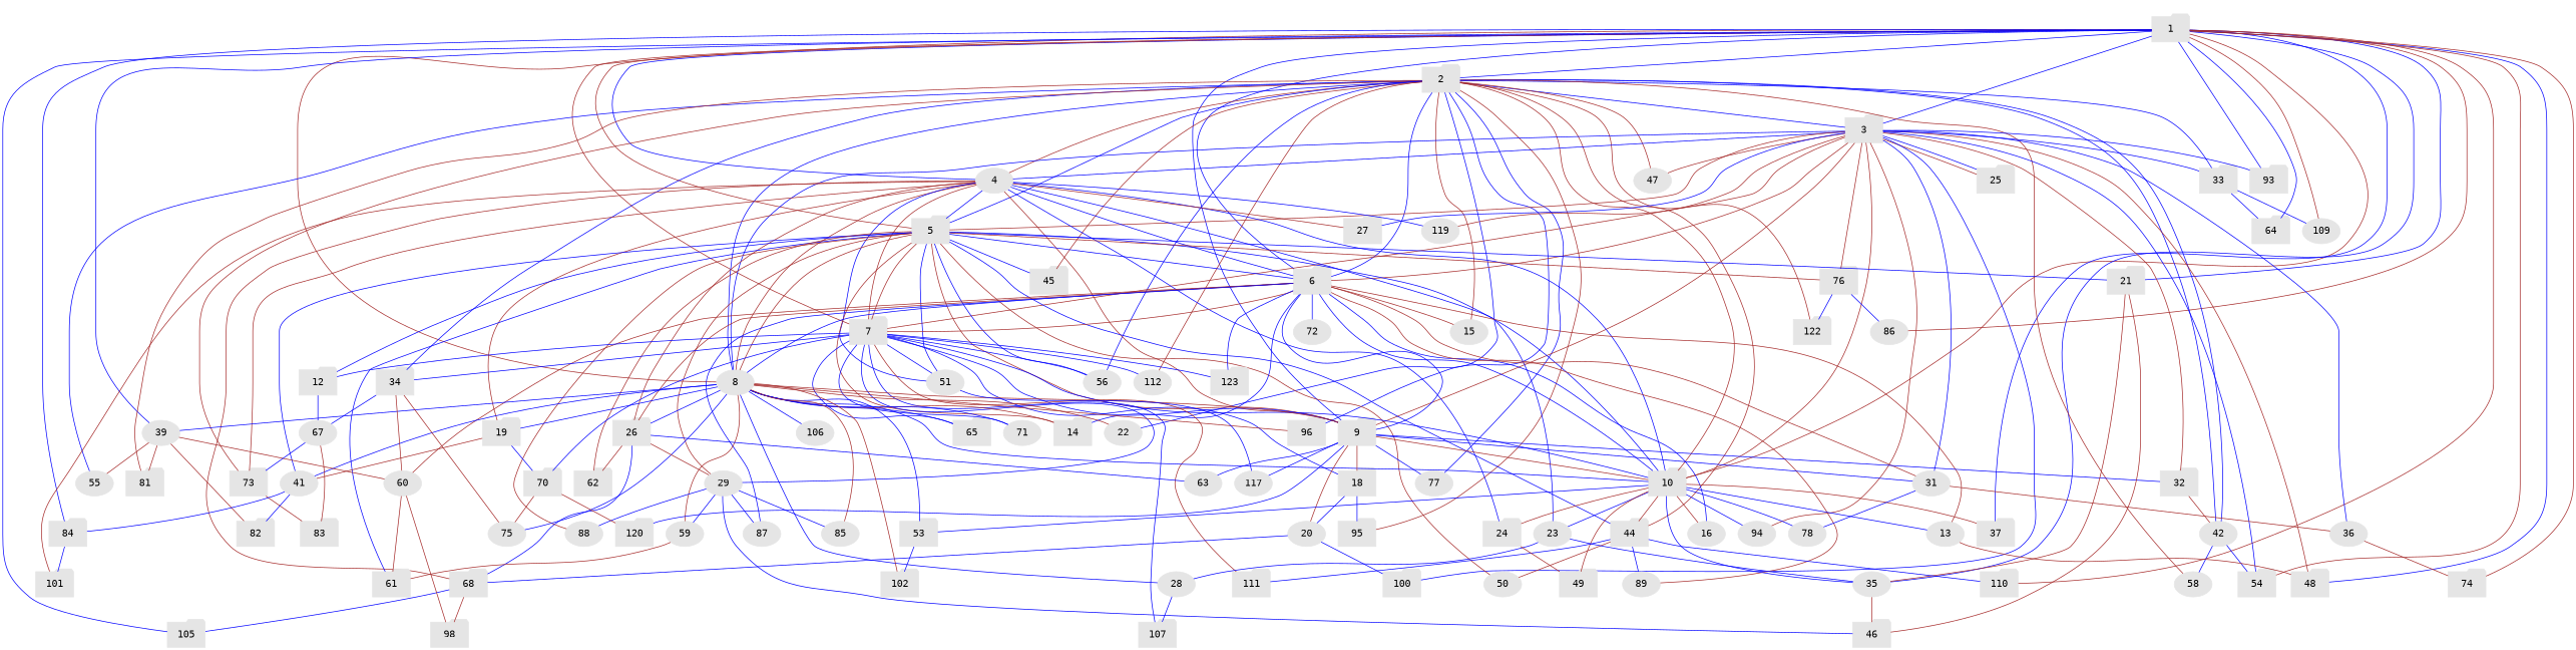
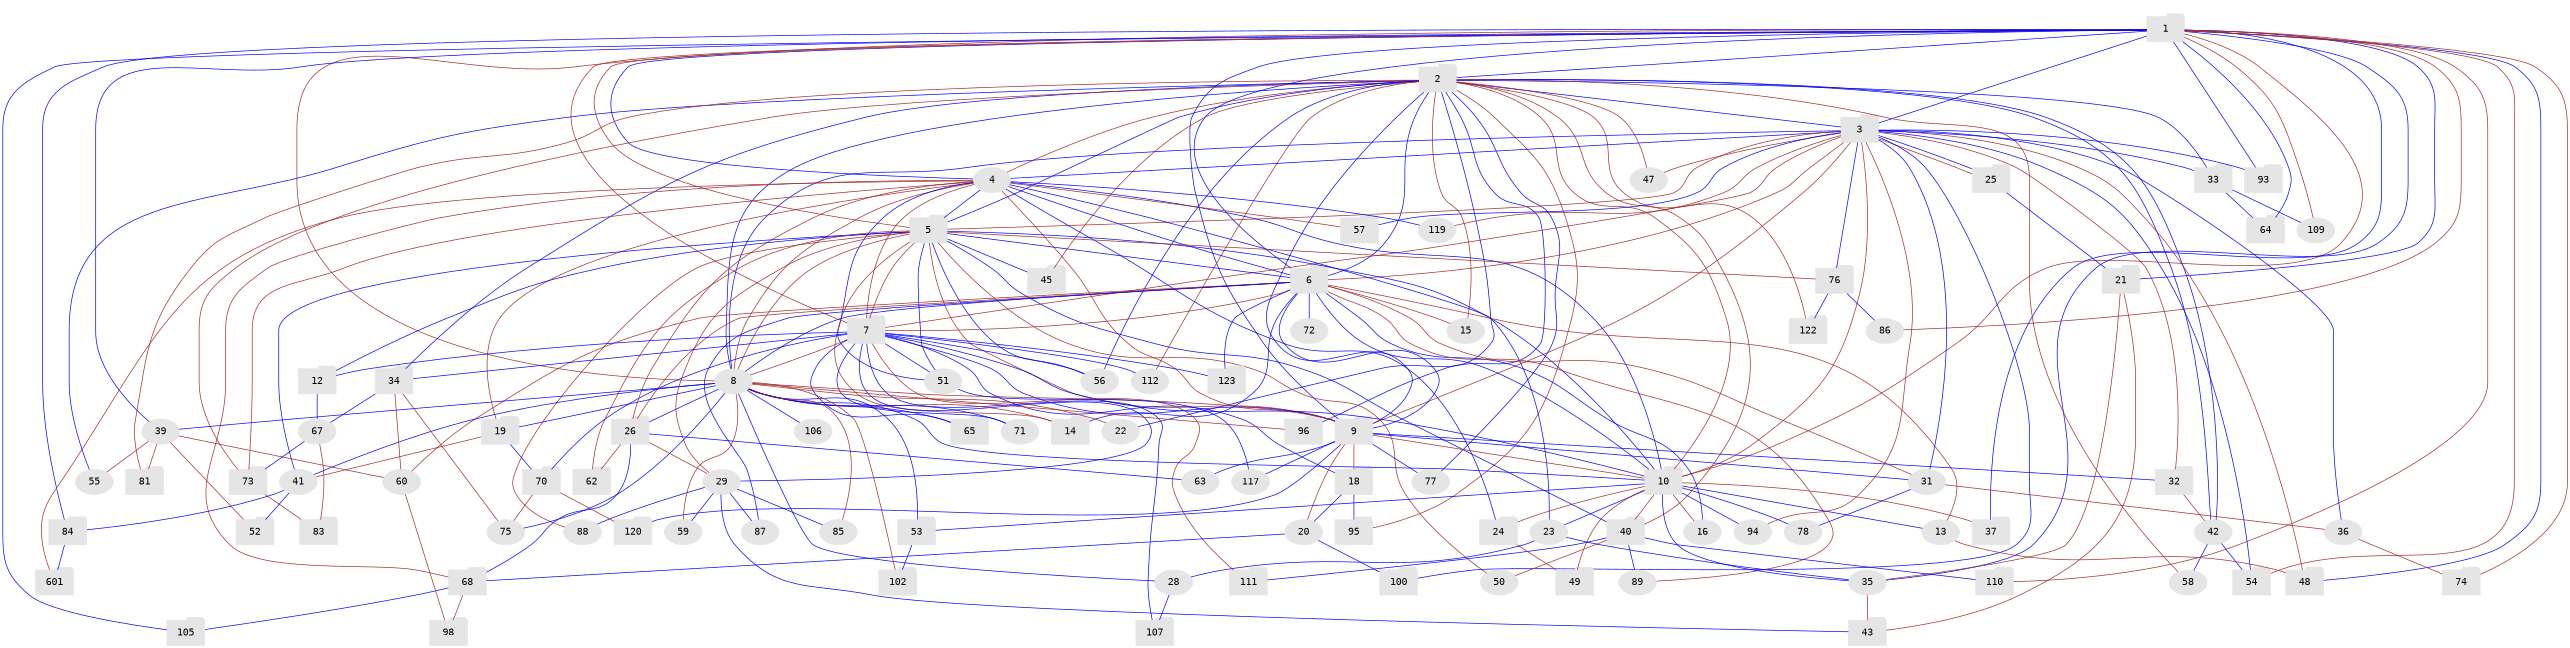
  graph {
    fontname="DejaVu Sans Mono"
    node [color=gray90 fontname="DejaVu Sans Mono" shape=folder style=filled]
    edge [color=blue fontname="DejaVu Sans Mono"]
    1 [super="+97"]
    2 [super="+27"]
    3 [super="+17"]
    4 [shape=ellipse super="+11"]
    5 [super="+79"]
    6 [super="+121"]
    7 [super="+38"]
    8 [shape=ellipse super="+69"]
    9 [super="+66"]
    10 [super="+116"]
    21
    35 [shape=ellipse super="+46"]
    37
    39 [shape=ellipse]
    48 [super="+114"]
    54 [super="+92"]
    64
    74
    84
    86 [shape=ellipse]
    93
    105
    109 [shape=ellipse]
    110
    15 [shape=ellipse]
    22 [shape=ellipse]
    33
    34
-   40 [super="+108" label=44]
+   40 [super="+108"]
    42 [shape=ellipse super="+104"]
    45
    47 [shape=ellipse]
    55 [shape=ellipse]
    58 [shape=ellipse]
    73 [super="+118"]
    77 [shape=ellipse]
    81
    95
    96
    112 [shape=ellipse]
    122
    56 [shape=ellipse]
    25
    31 [shape=ellipse]
    32
    36 [shape=ellipse]
-   57 [label=27]
+   57
    76
    94 [shape=ellipse]
    100
    119 [shape=ellipse]
    19
    23 [shape=ellipse super="+91"]
    24
    26 [super="+30"]
    51 [shape=ellipse super="+115"]
    68 [super="+80"]
-   101
+   101 [label=601]
    12
    14
    29 [shape=ellipse]
    41 [shape=ellipse super="+44"]
    50 [shape=ellipse]
-   61 [super="+113"]
    62
    88 [shape=ellipse]
    13 [shape=ellipse]
    16 [shape=ellipse]
    60 [shape=ellipse super="+103"]
    72 [shape=ellipse]
    87 [shape=ellipse]
    89 [shape=ellipse]
    123
    18
    65
    70 [super="+99"]
    71 [shape=ellipse]
    107
    111
    28 [shape=ellipse]
    53
    59 [shape=ellipse]
    75 [shape=ellipse]
    85 [shape=ellipse]
    102
    106 [shape=ellipse]
    20 [shape=ellipse]
    63 [shape=ellipse]
    117 [shape=ellipse]
    120
    49
    78 [shape=ellipse]
-   43 [super="+52" label=46]
-   82
+   43 [super="+52"]
+   82 [label=52]
    67 [shape=ellipse]
    83
    98
    1 -- 2
    1 -- 3
    1 -- 4
    1 -- 5 [color=brown weight=2]
    1 -- 6
    1 -- 7 [color=brown]
    1 -- 8 [color=brown]
    1 -- 9
    1 -- 10 [color=brown]
    1 -- 21
    1 -- 35
    1 -- 37
    1 -- 39
    1 -- 48
    1 -- 54 [color=brown]
    1 -- 64
    1 -- 74 [color=brown]
    1 -- 84
    1 -- 86 [color=brown]
    1 -- 93
    1 -- 105
    1 -- 109 [color=brown]
    1 -- 110 [color=brown]
    2 -- 3
    2 -- 4 [color=brown]
    2 -- 5
    2 -- 6
    2 -- 8
+   2 -- 9
    2 -- 10 [color=brown]
    2 -- 15 [color=brown]
    2 -- 22
    2 -- 33
    2 -- 34
    2 -- 40 [color=brown]
    2 -- 42
    2 -- 42
    2 -- 45 [color=brown]
    2 -- 47 [color=brown]
    2 -- 55
    2 -- 58 [color=brown]
    2 -- 73 [color=brown]
    2 -- 77
    2 -- 81 [color=brown]
    2 -- 95 [color=brown]
    2 -- 96
    2 -- 112 [color=brown]
    2 -- 122 [color=brown]
    2 -- 56 [weight=2]
    3 -- 4 [weight=2]
    3 -- 5 [color=brown]
    3 -- 6 [color=brown weight=2]
    3 -- 7 [color=brown]
    3 -- 8
    3 -- 9 [color=brown]
    3 -- 10 [color=brown]
    3 -- 48 [color=brown]
    3 -- 54
    3 -- 93
    3 -- 33
    3 -- 47 [color=brown]
    3 -- 25 [color=brown]
    3 -- 25
    3 -- 31
    3 -- 32 [color=brown]
    3 -- 36
    3 -- 57
-   3 -- 76 [color=brown]
+   3 -- 76
    3 -- 94 [color=brown]
    3 -- 100
    3 -- 119 [color=brown]
    4 -- 5
    4 -- 6
    4 -- 7 [color=brown]
    4 -- 8 [color=brown]
    4 -- 9 [color=brown]
    4 -- 10
    4 -- 73 [color=brown]
    4 -- 57 [color=brown]
    4 -- 119
    4 -- 19 [color=brown]
    4 -- 23
    4 -- 24
    4 -- 26 [color=brown]
    4 -- 51
    4 -- 68 [color=brown]
    4 -- 101 [color=brown]
    5 -- 6
    5 -- 7 [color=brown]
    5 -- 8 [color=brown]
    5 -- 9 [color=brown]
    5 -- 10 [weight=2]
-   5 -- 21
+   25 -- 21
    5 -- 40
    5 -- 45
    5 -- 56
    5 -- 76 [color=brown]
    5 -- 51
    5 -- 12
    5 -- 14 [color=brown]
    5 -- 29 [color=brown]
    5 -- 41
    5 -- 50 [color=brown]
-   5 -- 61
    5 -- 62 [color=brown]
    5 -- 88 [color=brown]
    6 -- 7 [color=brown]
    6 -- 8
    6 -- 9
    6 -- 10
    6 -- 15 [color=brown]
    6 -- 31 [color=brown]
    6 -- 26 [color=brown]
    6 -- 14
    6 -- 13 [color=brown]
    6 -- 16
    6 -- 60 [color=brown]
    6 -- 72
    6 -- 87 [weight=2]
    6 -- 89 [color=brown]
    6 -- 123
+   7 -- 8 [color=brown]
    7 -- 9
    7 -- 10
    7 -- 34
    7 -- 112
    7 -- 56
    7 -- 51
    7 -- 12
    7 -- 29
    7 -- 123
    7 -- 18
    7 -- 65
    7 -- 70
    7 -- 71
    7 -- 107
    7 -- 111 [color=brown]
    8 -- 9 [color=brown]
    8 -- 10
    8 -- 39
    8 -- 22 [color=brown]
    8 -- 96 [color=brown]
    8 -- 19
    8 -- 26
    8 -- 14 [color=brown]
    8 -- 41
    8 -- 65
    8 -- 71
    8 -- 28
    8 -- 53
    8 -- 59 [color=brown]
    8 -- 75
    8 -- 85 [color=brown]
    8 -- 102 [color=brown]
    8 -- 106 [weight=2]
    9 -- 10 [color=brown]
    9 -- 77
    9 -- 31
    9 -- 32
    9 -- 18 [color=brown]
    9 -- 20 [color=brown]
    9 -- 63
    9 -- 117
    9 -- 120
    10 -- 35
    10 -- 37 [color=brown]
    10 -- 40 [color=brown]
    10 -- 94
    10 -- 23
    10 -- 24 [color=brown]
    10 -- 13
    10 -- 16 [color=brown]
    10 -- 53
    10 -- 49 [color=brown]
    10 -- 78
    21 -- 35 [color=brown]
    21 -- 43 [color=brown]
    35 -- 43 [color=brown]
    39 -- 55 [color=brown]
    39 -- 81 [color=brown]
    39 -- 60 [color=brown]
    39 -- 82 [color=brown]
    84 -- 101
    33 -- 64
    33 -- 109
    34 -- 60 [color=brown]
    34 -- 75 [color=brown]
    34 -- 67
    40 -- 110
    40 -- 50 [color=brown]
    40 -- 89
    40 -- 111
    42 -- 54
    42 -- 58
    73 -- 83 [color=brown]
    31 -- 36 [color=brown]
    31 -- 78
    32 -- 42 [color=brown]
    36 -- 74 [color=brown]
    76 -- 86
    76 -- 122
    19 -- 41 [color=brown]
    19 -- 70
    23 -- 35
    23 -- 28
    24 -- 49 [color=brown]
    26 -- 68
    26 -- 29 [color=brown]
    26 -- 62 [color=brown]
    26 -- 63
    51 -- 117
    68 -- 105
    68 -- 98 [color=brown]
    12 -- 67
    29 -- 88
    29 -- 87
    29 -- 59
    29 -- 85
    29 -- 43
    41 -- 84
    41 -- 82
    13 -- 48 [color=brown]
-   60 -- 61 [color=brown]
    60 -- 98 [color=brown]
    18 -- 95
    18 -- 20
    70 -- 75 [color=brown]
    70 -- 120 [color=brown]
    28 -- 107
    53 -- 102
-   59 -- 61 [color=brown]
    20 -- 100
    20 -- 68
    67 -- 73
    67 -- 83 [color=brown]
  }
